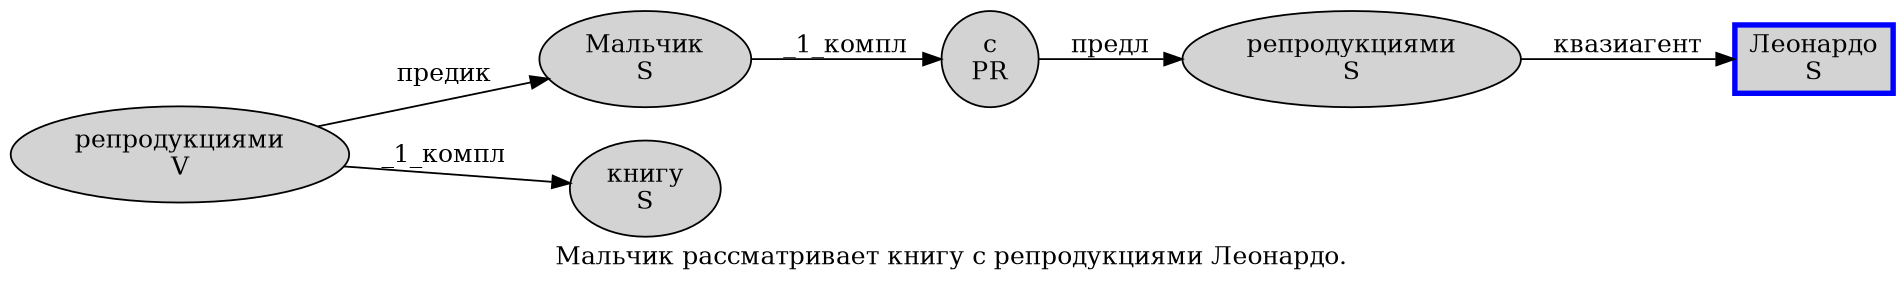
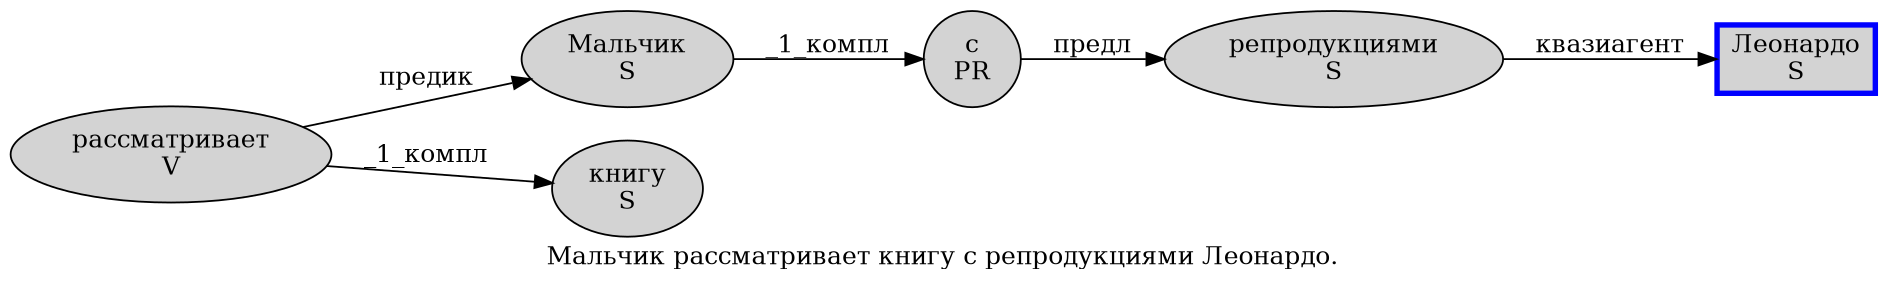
  digraph {
    label="Мальчик рассматривает книгу с репродукциями Леонардо."
    rankdir=LR
    node [fillcolor=lightgray penwidth=1 shape=ellipse style=filled]
    n1 [label="Мальчик\nS"]
    n2 [label="с\nPR"]
-   n3 [label="репродукциями\nV"]
+   n3 [label="рассматривает\nV"]
    n4 [label="книгу\nS"]
    n5 [label="репродукциями\nS"]
    n6 [color=blue label="Леонардо\nS" penwidth=3 shape=box]
    n1 -> n2 [label="_1_компл"]
    n2 -> n5 [label="предл"]
    n3 -> n1 [label="предик"]
    n3 -> n4 [label="_1_компл"]
    n5 -> n6 [label="квазиагент"]
  }
